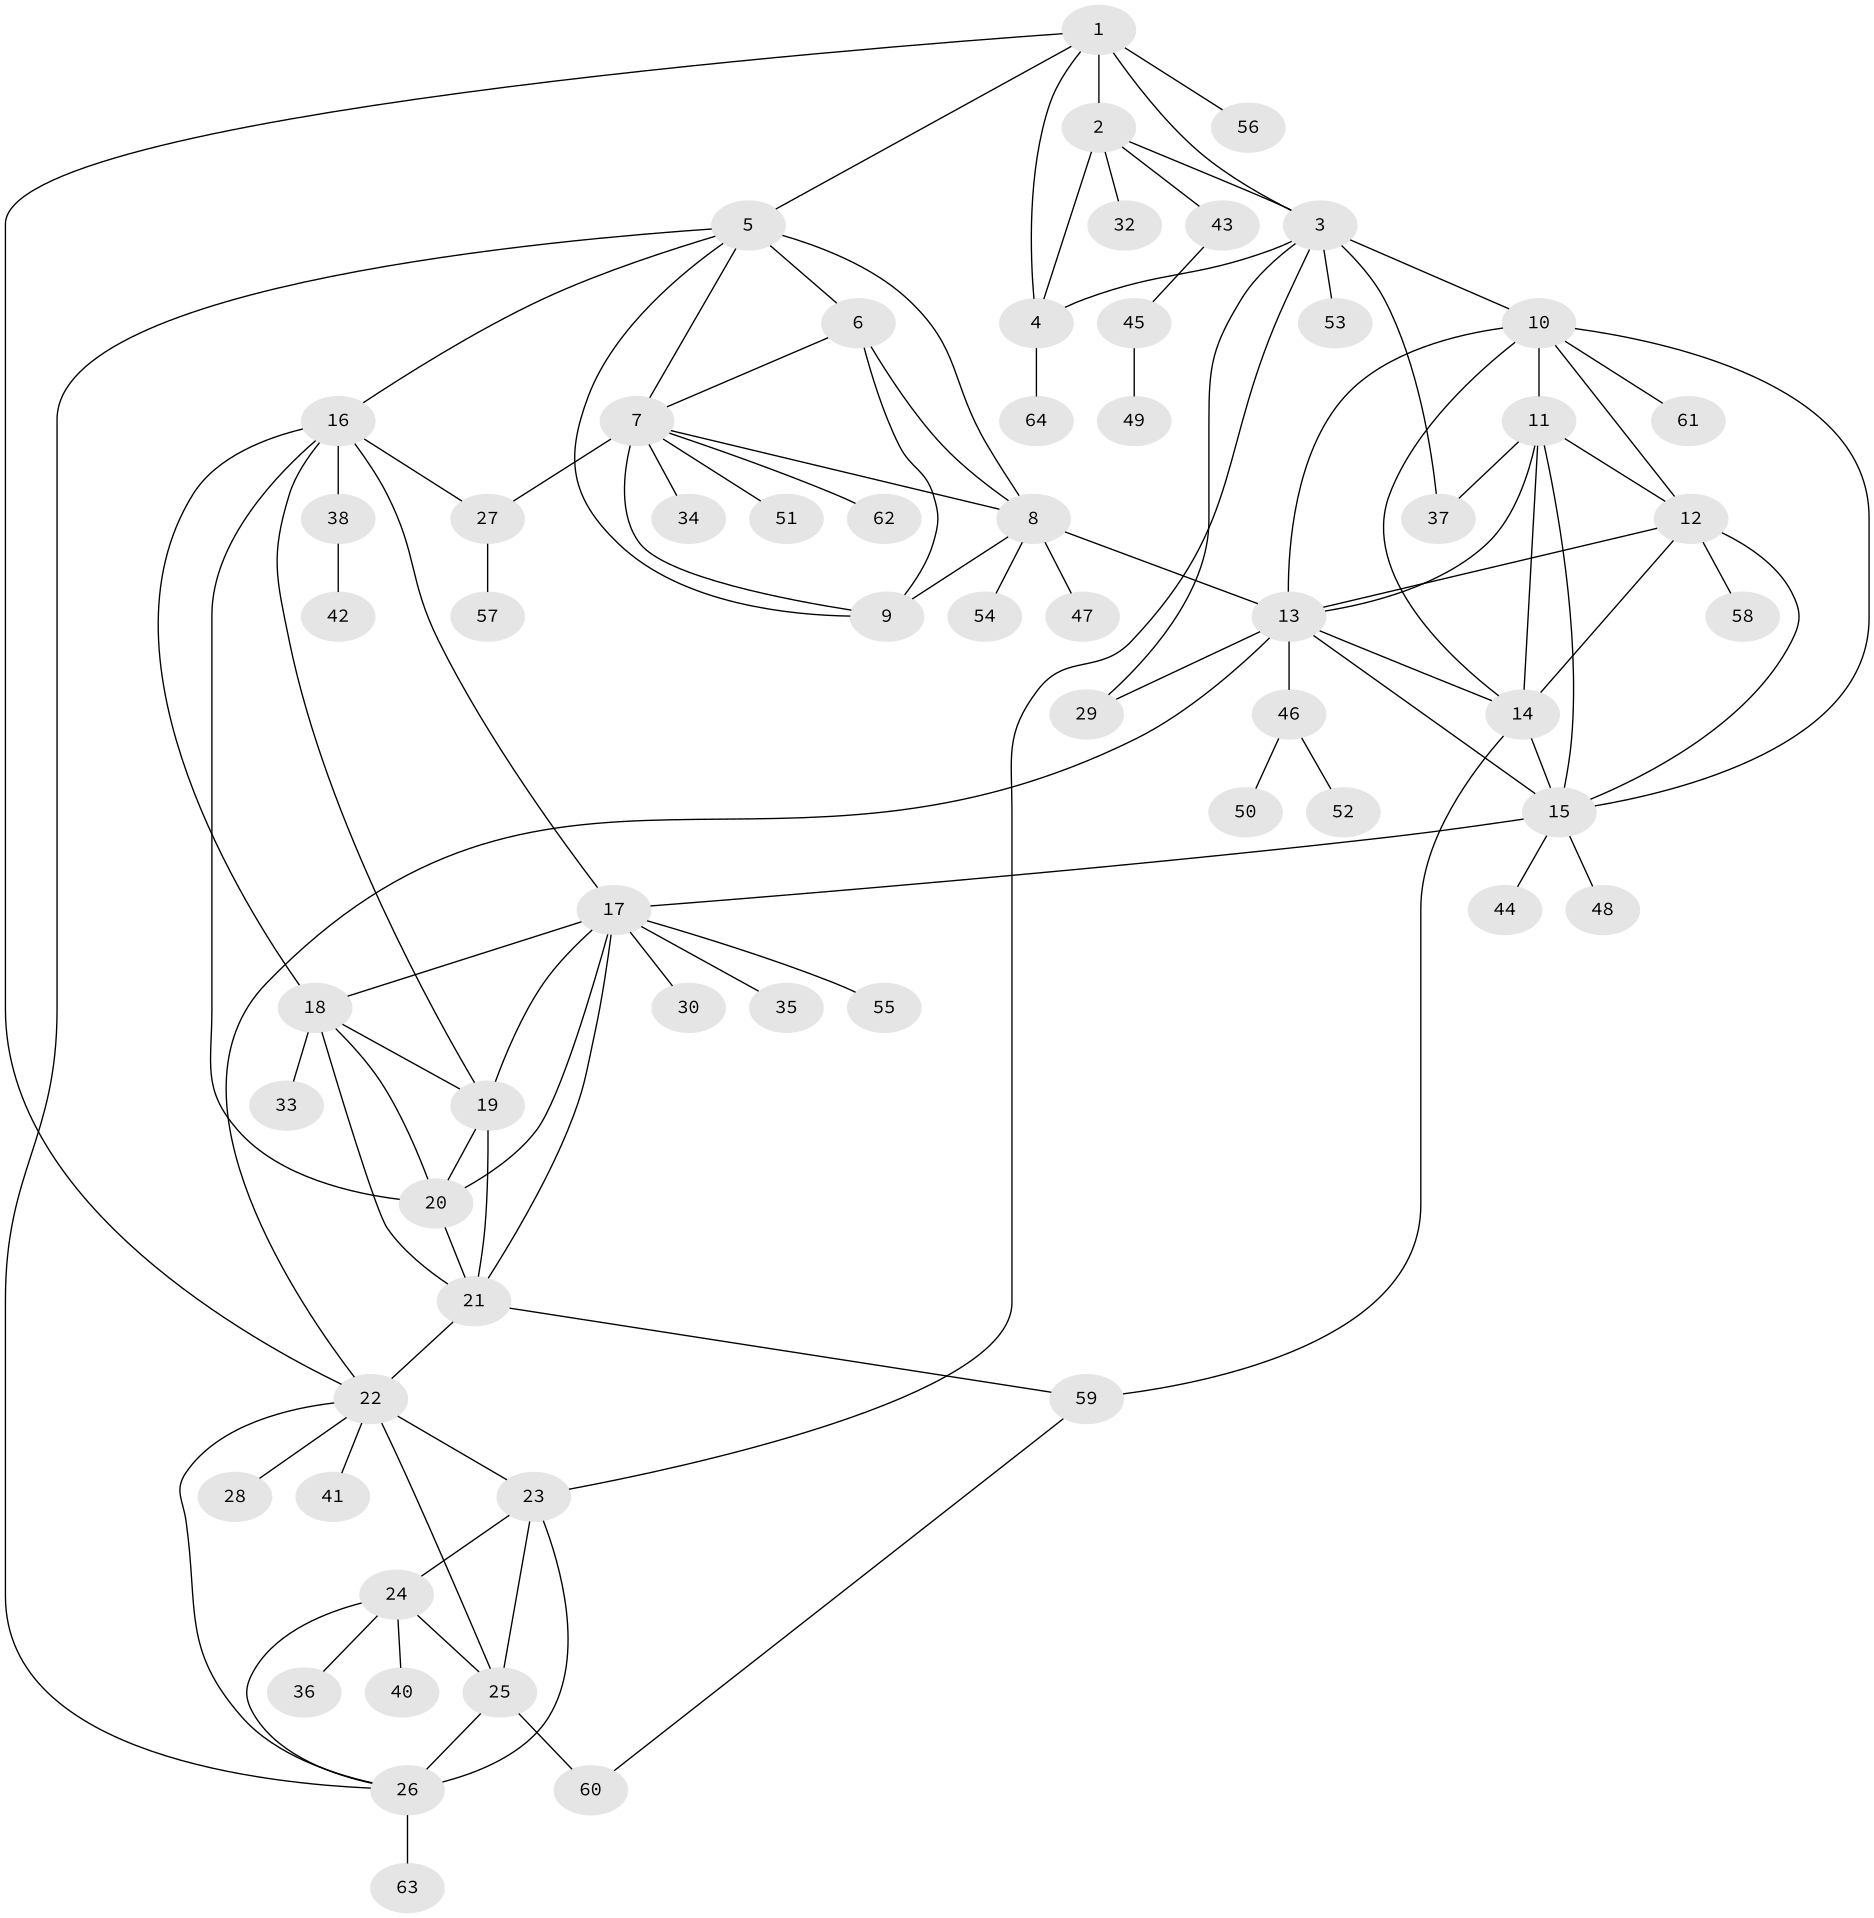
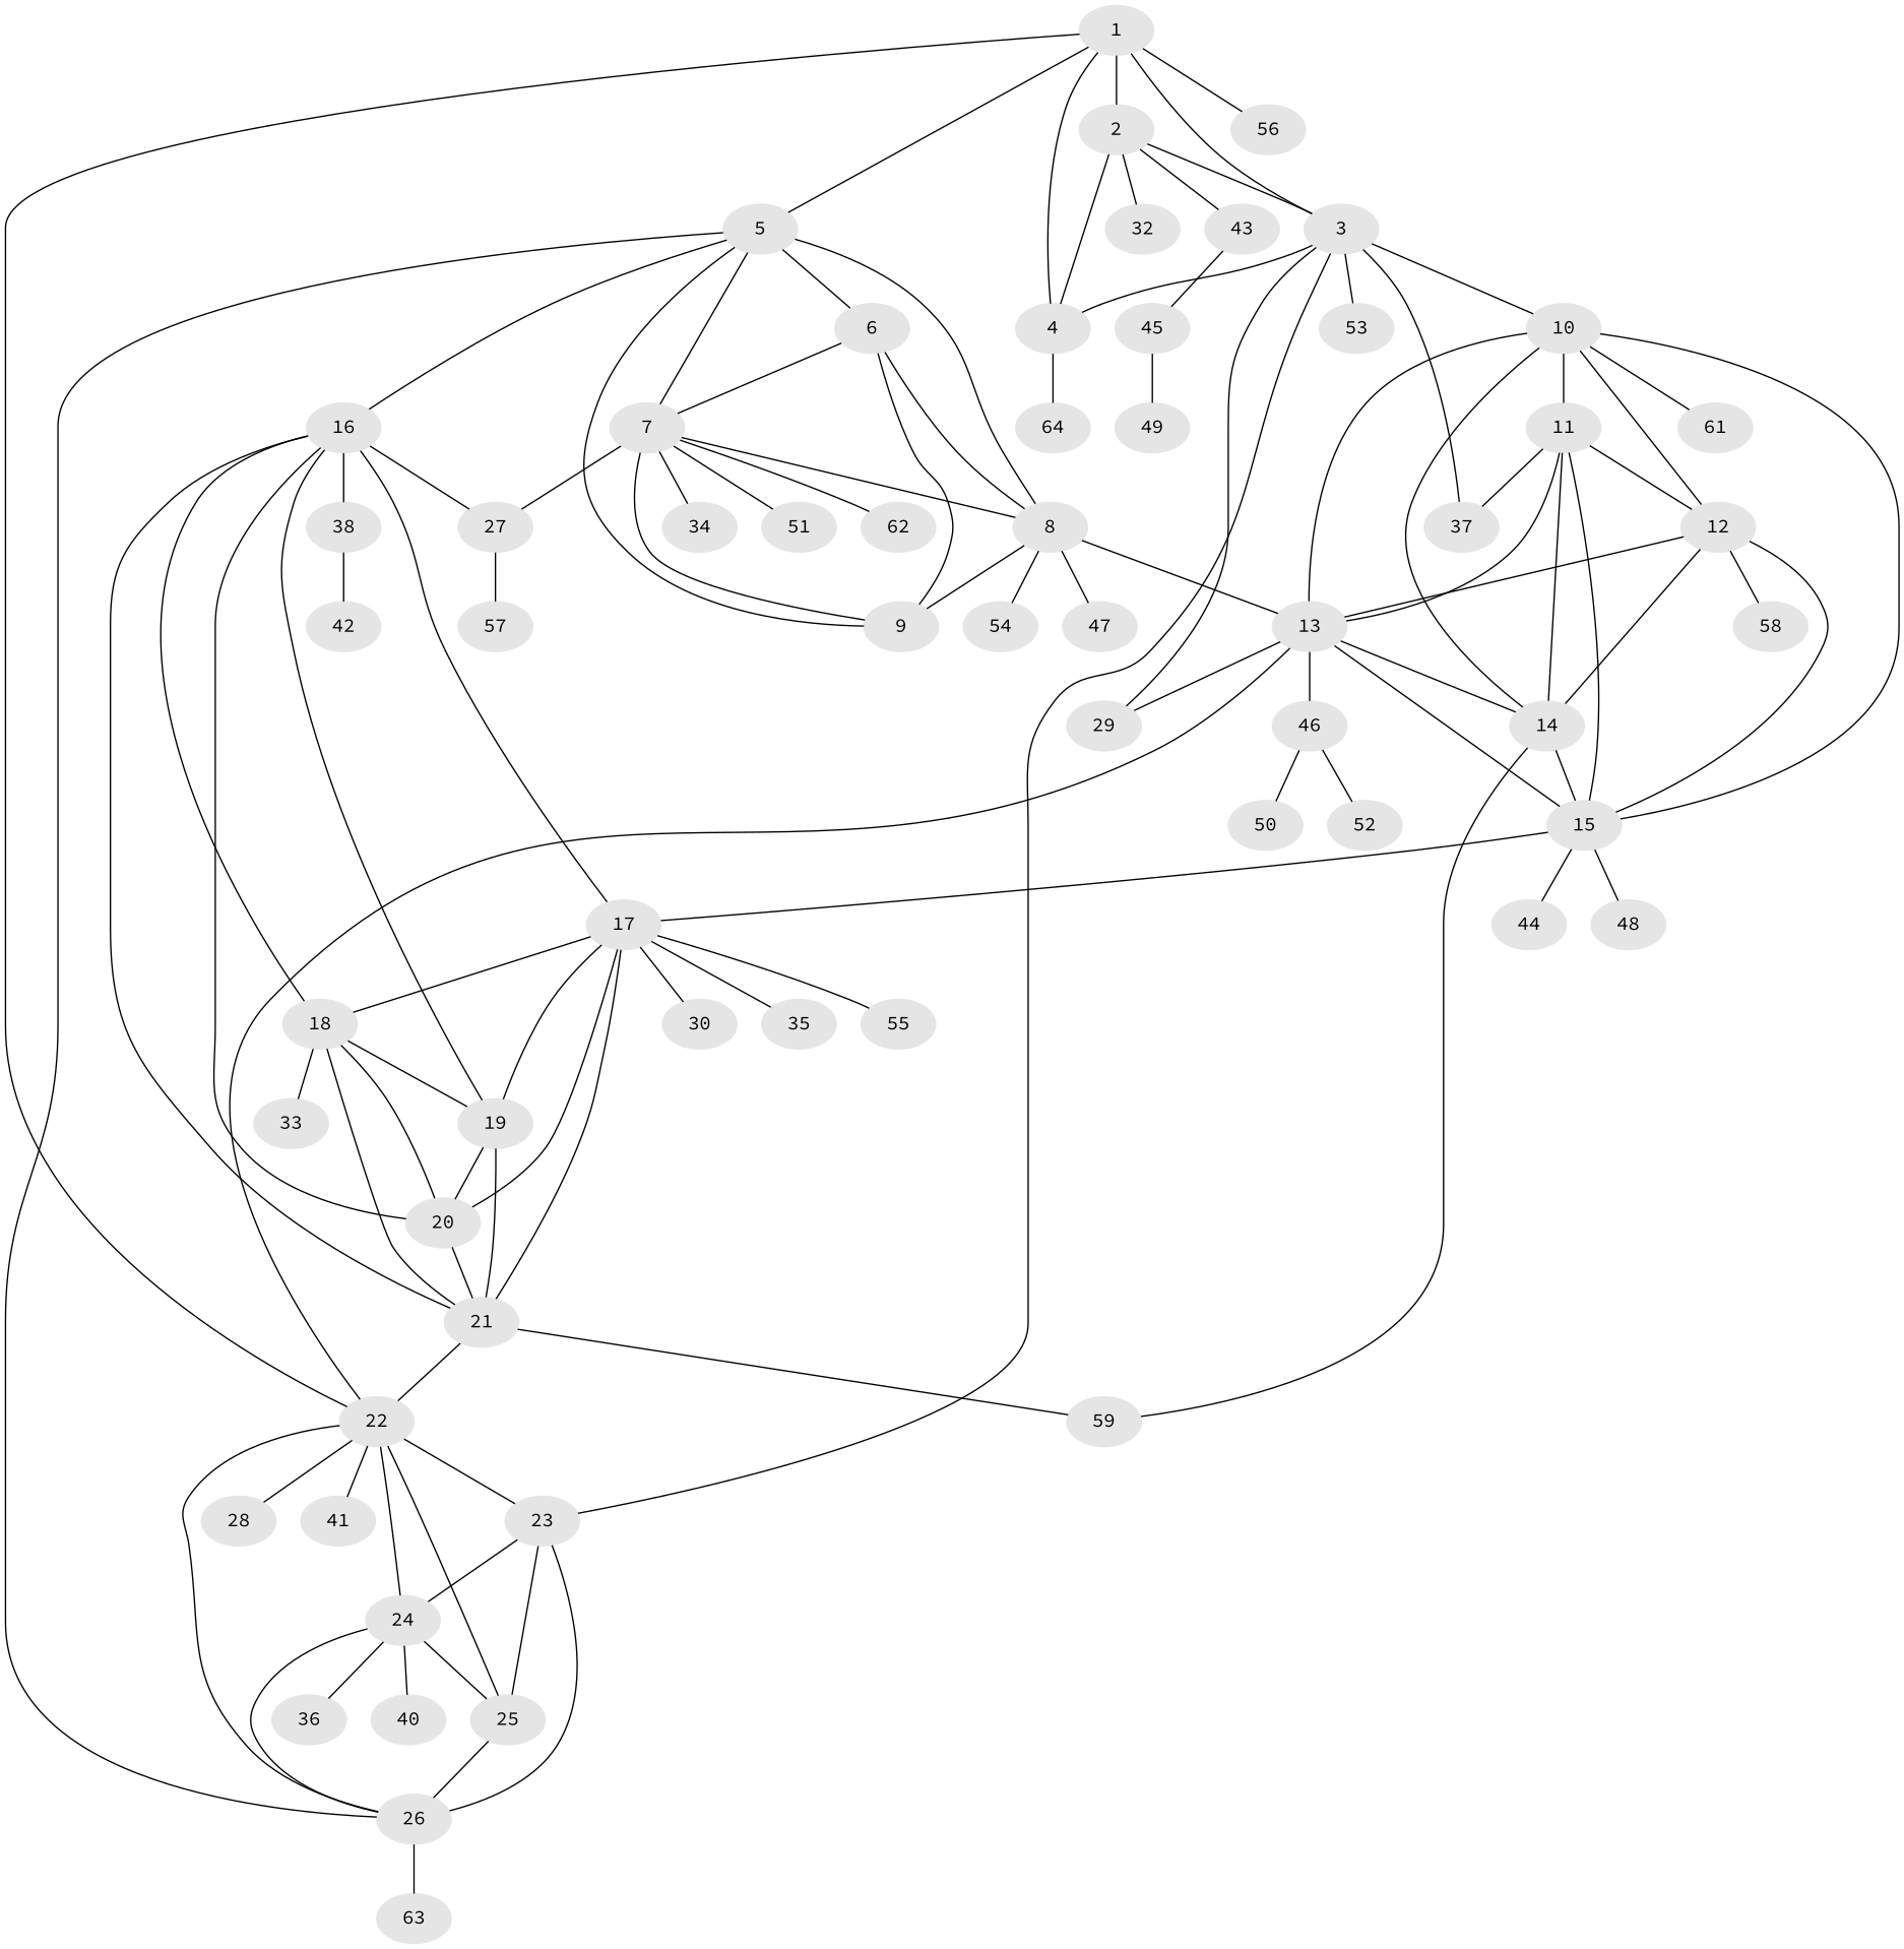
  graph {
    fontname="Source Code Pro"
    node [color=gray90 fontname="Source Code Pro" style=filled]
    edge [fontname="Source Code Pro" weight=1.0]
    1
    2
    3
    4
    5
    22
    56
    32
    43
    10
    23
    29
    37
    53
    64
    6
    7
    8
    9
    16
    26
    24
    25
    28
    41
    45
    13
    11
    12
    14
    15
    61
    17
    18
    19
    20
    21
    30
    35
    55
    27
    34
    51
    62
    47
    54
    38
    63
    57
    46
    58
    59
    44
    48
    50
    52
-   60
    33
    42
    36
    40
    49
    1 -- 2 [weight=3.0]
    1 -- 3 [weight=3.0]
    1 -- 4 [weight=3.0]
    1 -- 5
    1 -- 22
    1 -- 56
    2 -- 3
    2 -- 4
    2 -- 32
    2 -- 43
    3 -- 4
    3 -- 10
    3 -- 23
    3 -- 29
    3 -- 37 [weight=2.0]
    3 -- 53
    4 -- 64
    5 -- 6 [weight=2.0]
    5 -- 7
    5 -- 8
    5 -- 9
    5 -- 16
    5 -- 26
    22 -- 23 [weight=2.0]
    22 -- 26
+   22 -- 24
    22 -- 25
    22 -- 28
    22 -- 41
    43 -- 45
    10 -- 13
    10 -- 11
    10 -- 12
    10 -- 14
    10 -- 15
    10 -- 61
    23 -- 26 [weight=2.0]
    23 -- 24 [weight=2.0]
    23 -- 25 [weight=4.0]
    6 -- 7 [weight=2.0]
    6 -- 8 [weight=2.0]
    6 -- 9 [weight=3.0]
    7 -- 8
    7 -- 9
    7 -- 27 [weight=7.0]
    7 -- 34
    7 -- 51
    7 -- 62
    8 -- 9
    8 -- 13
    8 -- 47
    8 -- 54
    16 -- 17
    16 -- 18
    16 -- 19
    16 -- 20
+   16 -- 21
    16 -- 27
    16 -- 38 [weight=4.0]
    26 -- 63
    24 -- 26
    24 -- 25
    24 -- 36
    24 -- 40 [weight=2.0]
    25 -- 26
-   25 -- 60
    45 -- 49
    13 -- 22
    13 -- 29
    13 -- 14
    13 -- 15
    13 -- 46
    11 -- 37
    11 -- 13
    11 -- 12
    11 -- 14
    11 -- 15
    12 -- 13
    12 -- 14
    12 -- 15
    12 -- 58
    14 -- 15
    14 -- 59
    15 -- 17
    15 -- 44
    15 -- 48
    17 -- 18
    17 -- 19
    17 -- 20
    17 -- 21
    17 -- 30
    17 -- 35
    17 -- 55
    18 -- 19
    18 -- 20
    18 -- 21
    18 -- 33
    19 -- 20
    19 -- 21
    20 -- 21
    21 -- 22
    21 -- 59 [weight=2.0]
    27 -- 57
    38 -- 42
    46 -- 50
    46 -- 52
-   59 -- 60
  }
